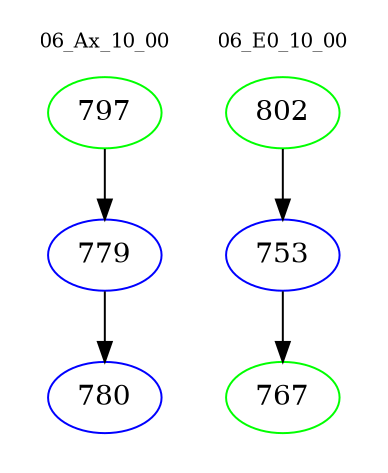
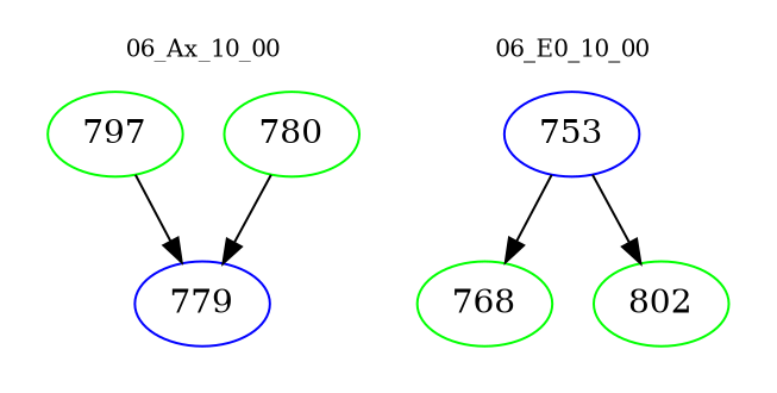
  digraph {
    fontname="DejaVu Serif"
    node [color=green fontname="DejaVu Serif"]
    edge [color=black fontname="DejaVu Serif"]
    n1 [color=blue label=779]
-   n2 [color=blue label=780]
+   n2 [label=780]
    n3 [label=797]
    n4 [color=blue label=753]
-   n5 [label=767]
+   n5 [label=768]
    n6 [label=802]
    subgraph cluster_1 {
      color=white
      fontsize=10
      label="06_Ax_10_00"
      n1
      n2
      n3
    }
    subgraph cluster_2 {
      color=white
      fontsize=10
      label="06_E0_10_00"
      n4
      n5
      n6
    }
-   n1 -> n2
+   n2 -> n1
    n3 -> n1
    n4 -> n5
-   n6 -> n4
+   n4 -> n6
  }
